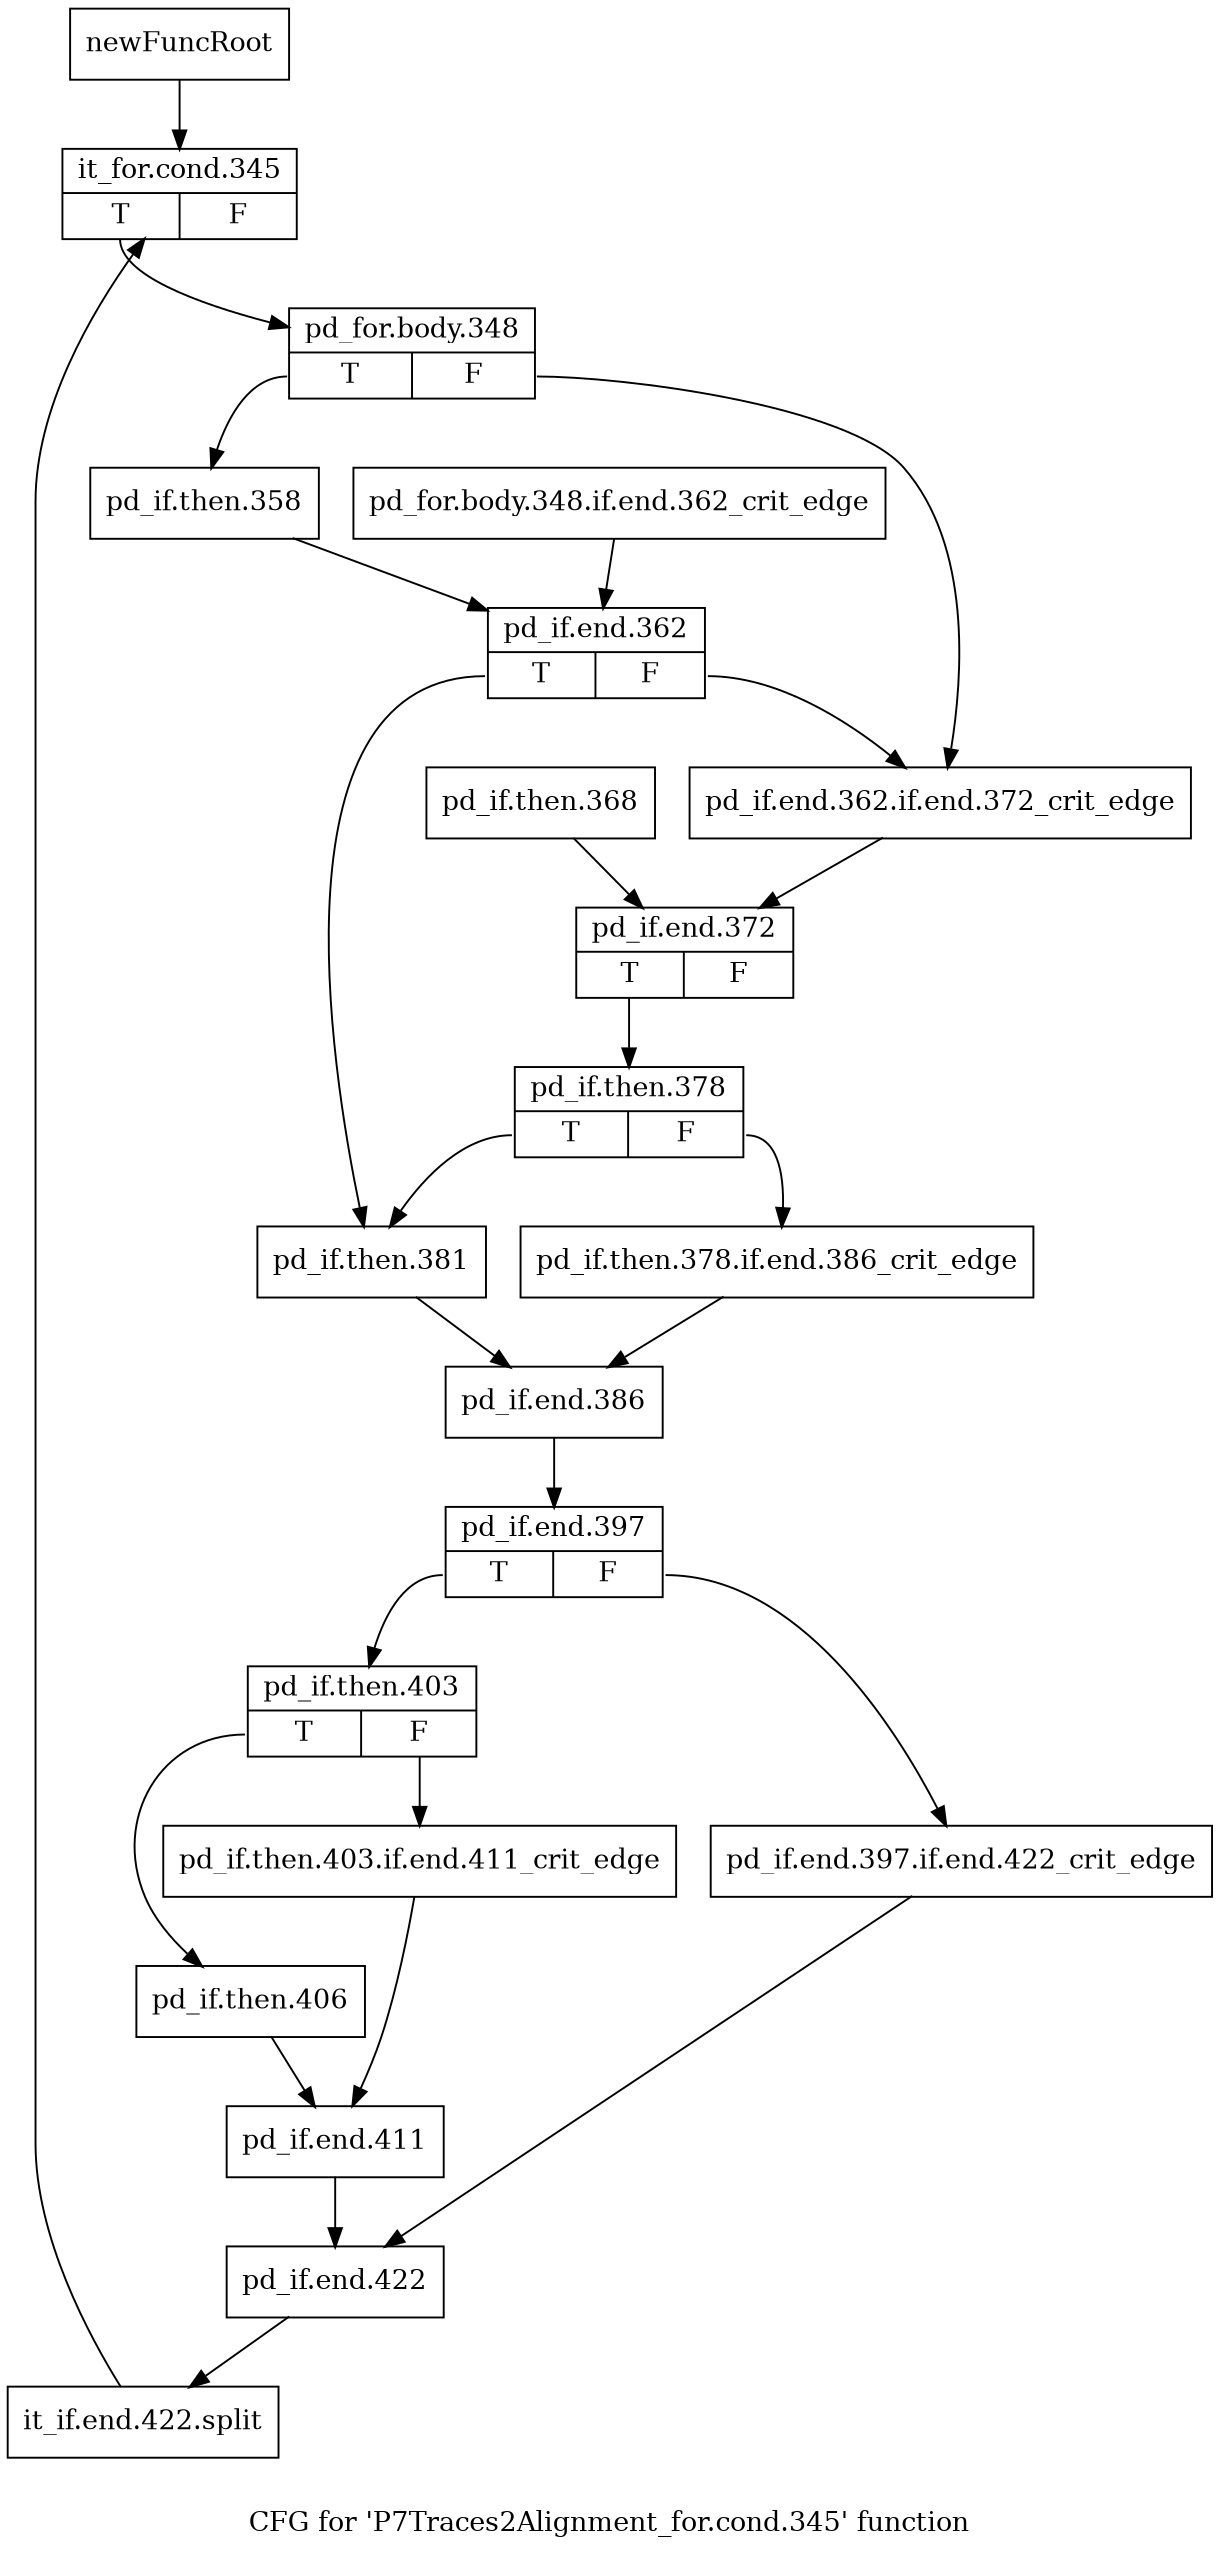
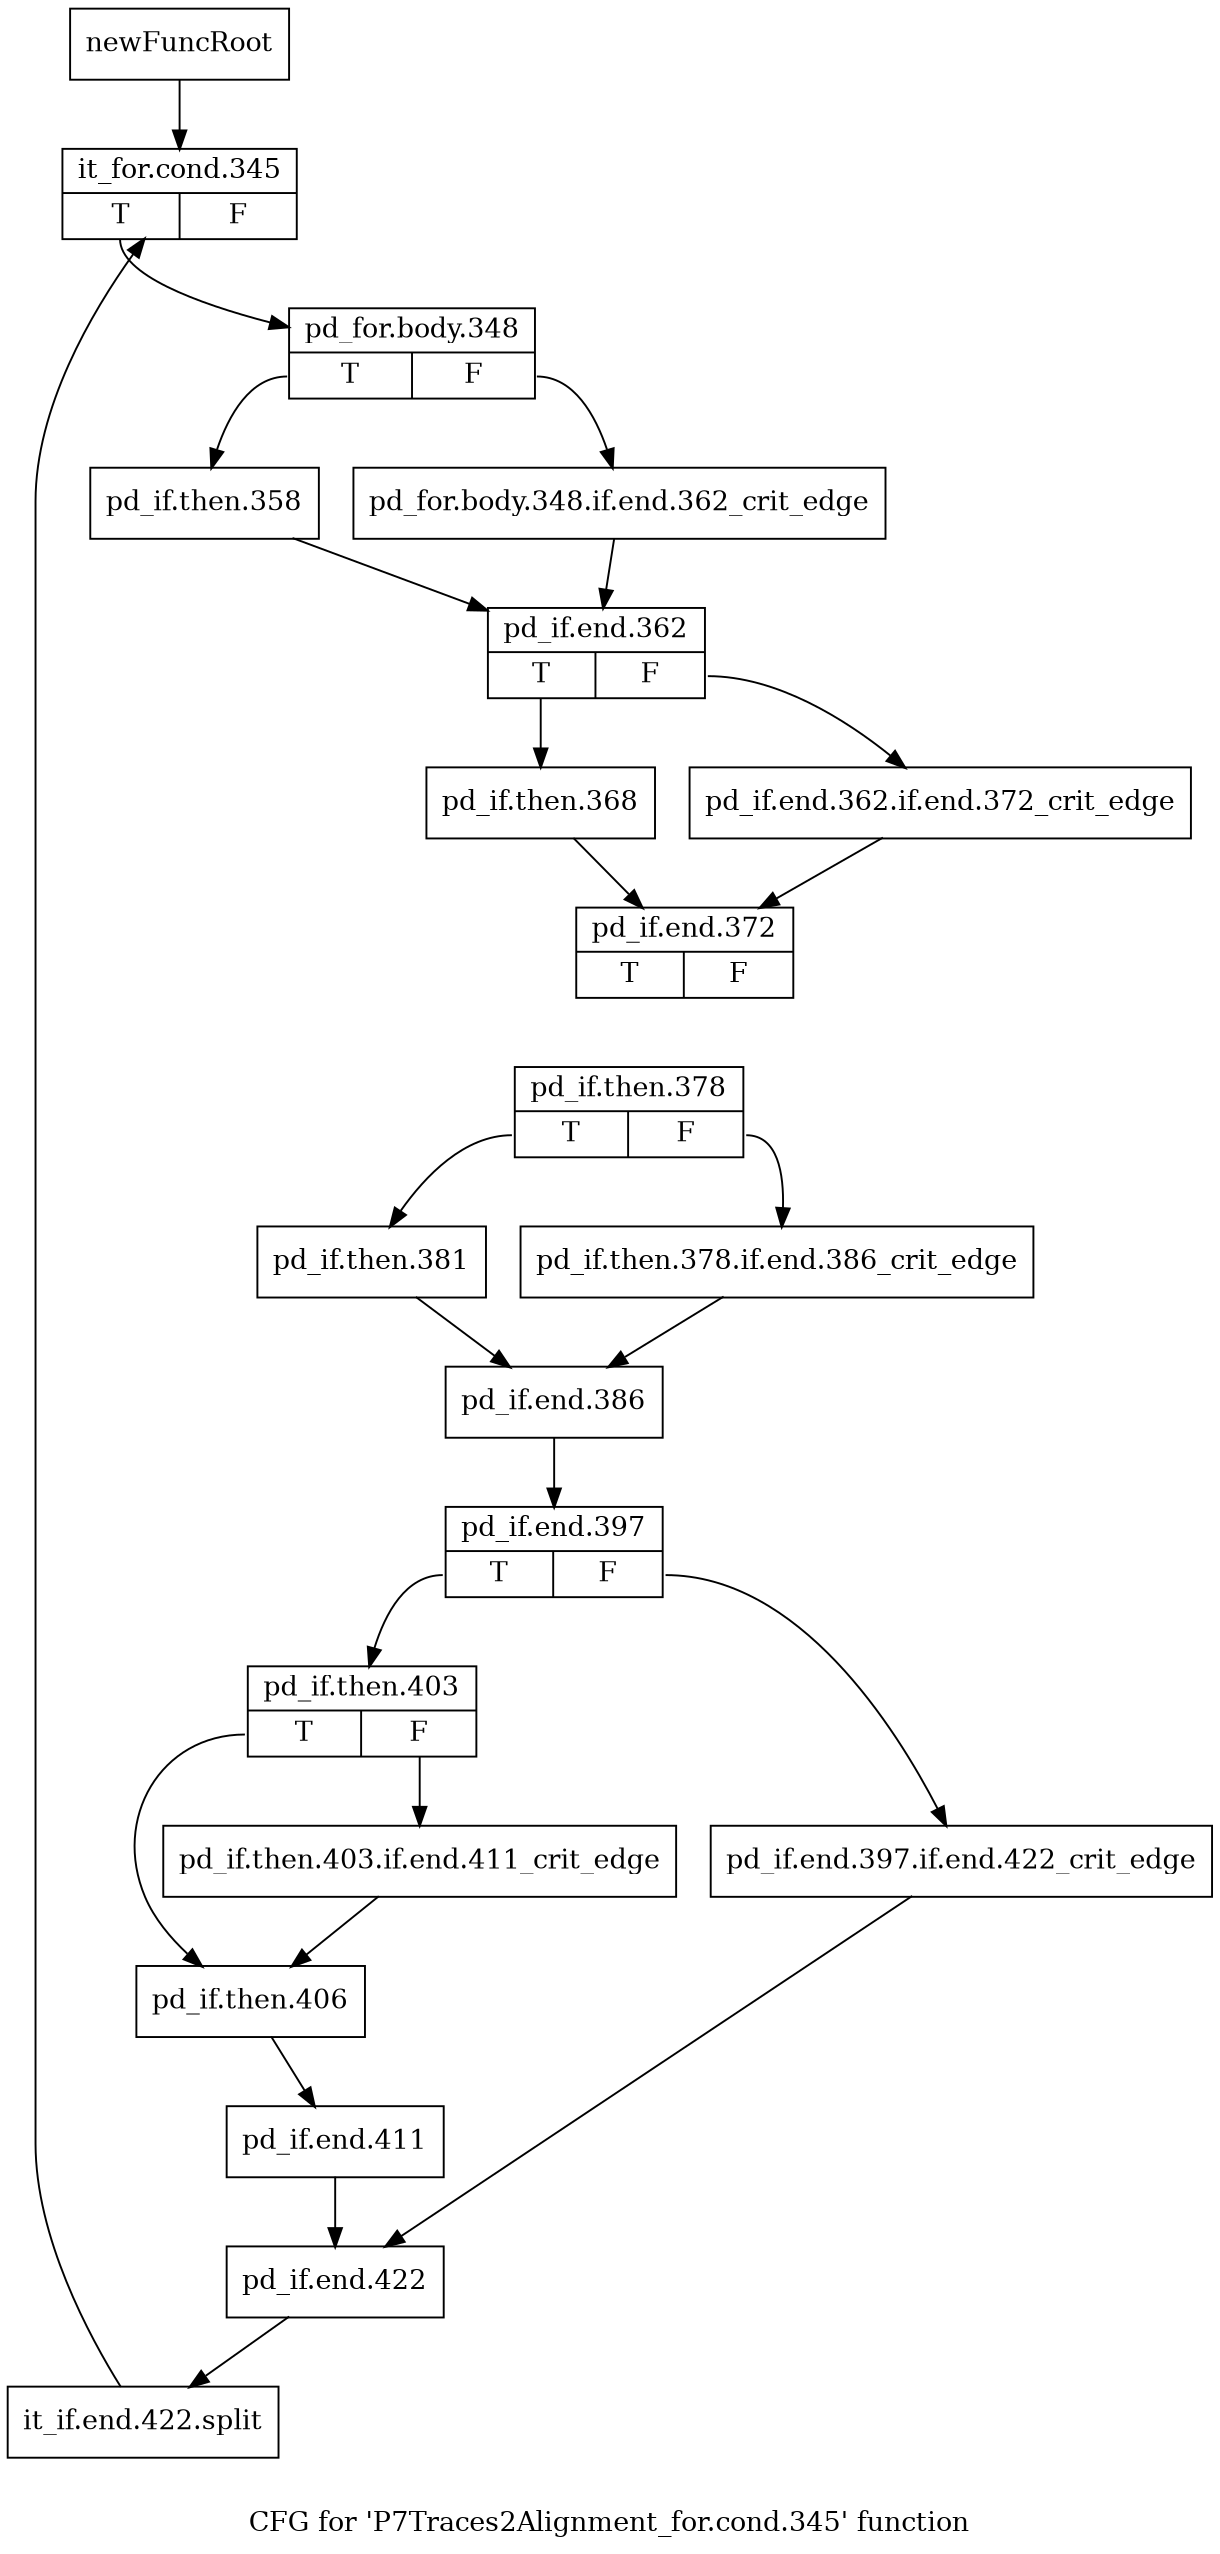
  digraph {
    label="CFG for 'P7Traces2Alignment_for.cond.345' function"
    node [shape=record]
    n1 [label="{newFuncRoot}"]
    n2 [label="{it_for.cond.345|{<s0>T|<s1>F}}"]
    n3 [label="{pd_for.body.348|{<s0>T|<s1>F}}"]
    n4 [label="{pd_if.then.358}"]
    n5 [label="{pd_for.body.348.if.end.362_crit_edge}"]
    n6 [label="{pd_if.end.362|{<s0>T|<s1>F}}"]
    n7 [label="{pd_if.then.368}"]
    n8 [label="{pd_if.end.362.if.end.372_crit_edge}"]
    n9 [label="{pd_if.end.372|{<s0>T|<s1>F}}"]
    n10 [label="{pd_if.then.378|{<s0>T|<s1>F}}"]
    n11 [label="{pd_if.then.381}"]
    n12 [label="{pd_if.then.378.if.end.386_crit_edge}"]
    n13 [label="{pd_if.end.386}"]
    n14 [label="{pd_if.end.397|{<s0>T|<s1>F}}"]
    n15 [label="{pd_if.then.403|{<s0>T|<s1>F}}"]
    n16 [label="{pd_if.end.397.if.end.422_crit_edge}"]
    n17 [label="{pd_if.then.406}"]
    n18 [label="{pd_if.then.403.if.end.411_crit_edge}"]
    n19 [label="{pd_if.end.422}"]
    n20 [label="{pd_if.end.411}"]
    n21 [label="{it_if.end.422.split}"]
    n1 -> n2
    n2 -> n3 [tailport=s0]
    n3 -> n4 [tailport=s0]
-   n3 -> n8 [tailport=s1]
+   n3 -> n5 [tailport=s1]
    n4 -> n6
    n5 -> n6
-   n6 -> n11 [tailport=s0]
+   n6 -> n7 [tailport=s0]
    n6 -> n8 [tailport=s1]
    n7 -> n9
    n8 -> n9
-   n9 -> n10 [tailport=s0]
    n10 -> n11 [tailport=s0]
    n10 -> n12 [tailport=s1]
    n11 -> n13
    n12 -> n13
    n13 -> n14
    n14 -> n15 [tailport=s0]
    n14 -> n16 [tailport=s1]
    n15 -> n17 [tailport=s0]
    n15 -> n18 [tailport=s1]
    n16 -> n19
    n17 -> n20
-   n18 -> n20
+   n18 -> n17
    n19 -> n21
    n20 -> n19
    n21 -> n2
  }
